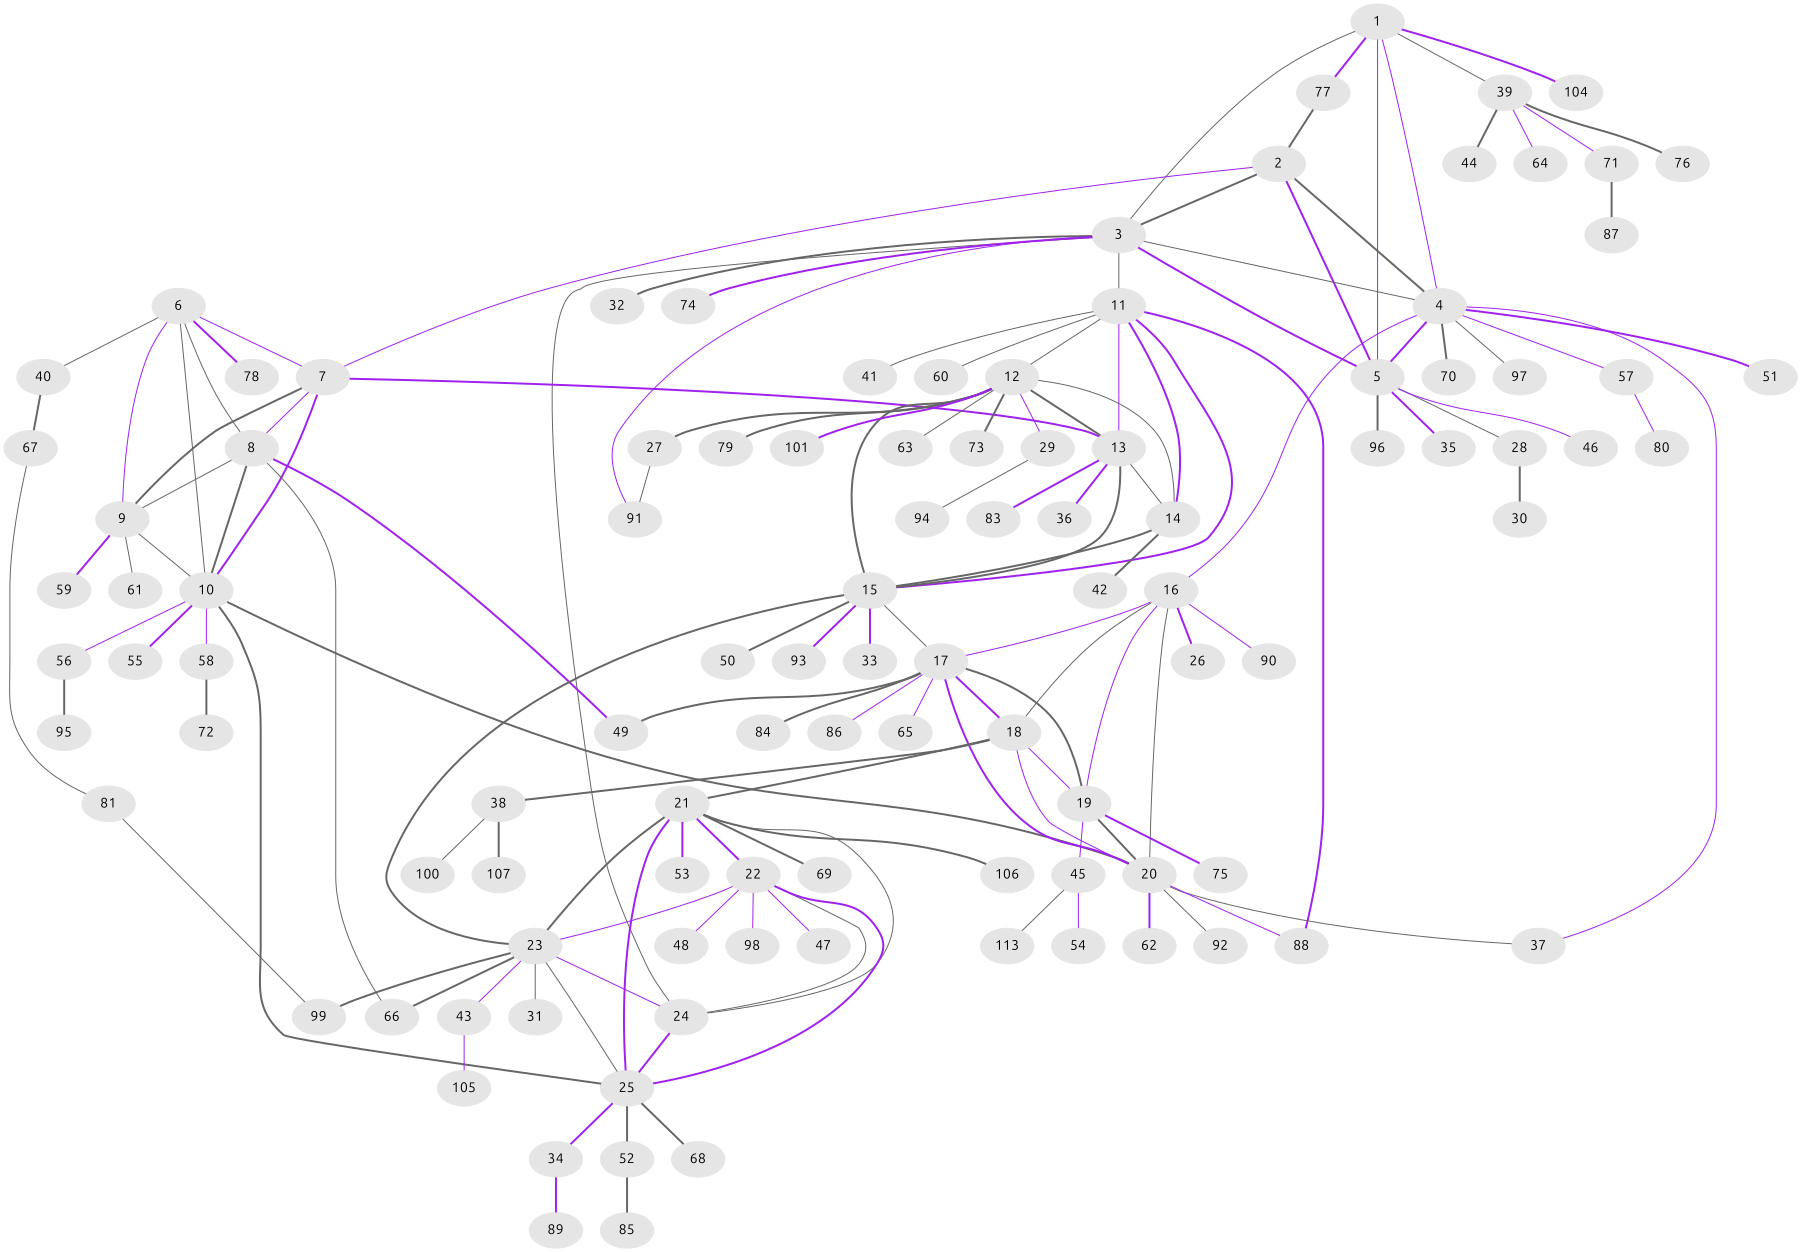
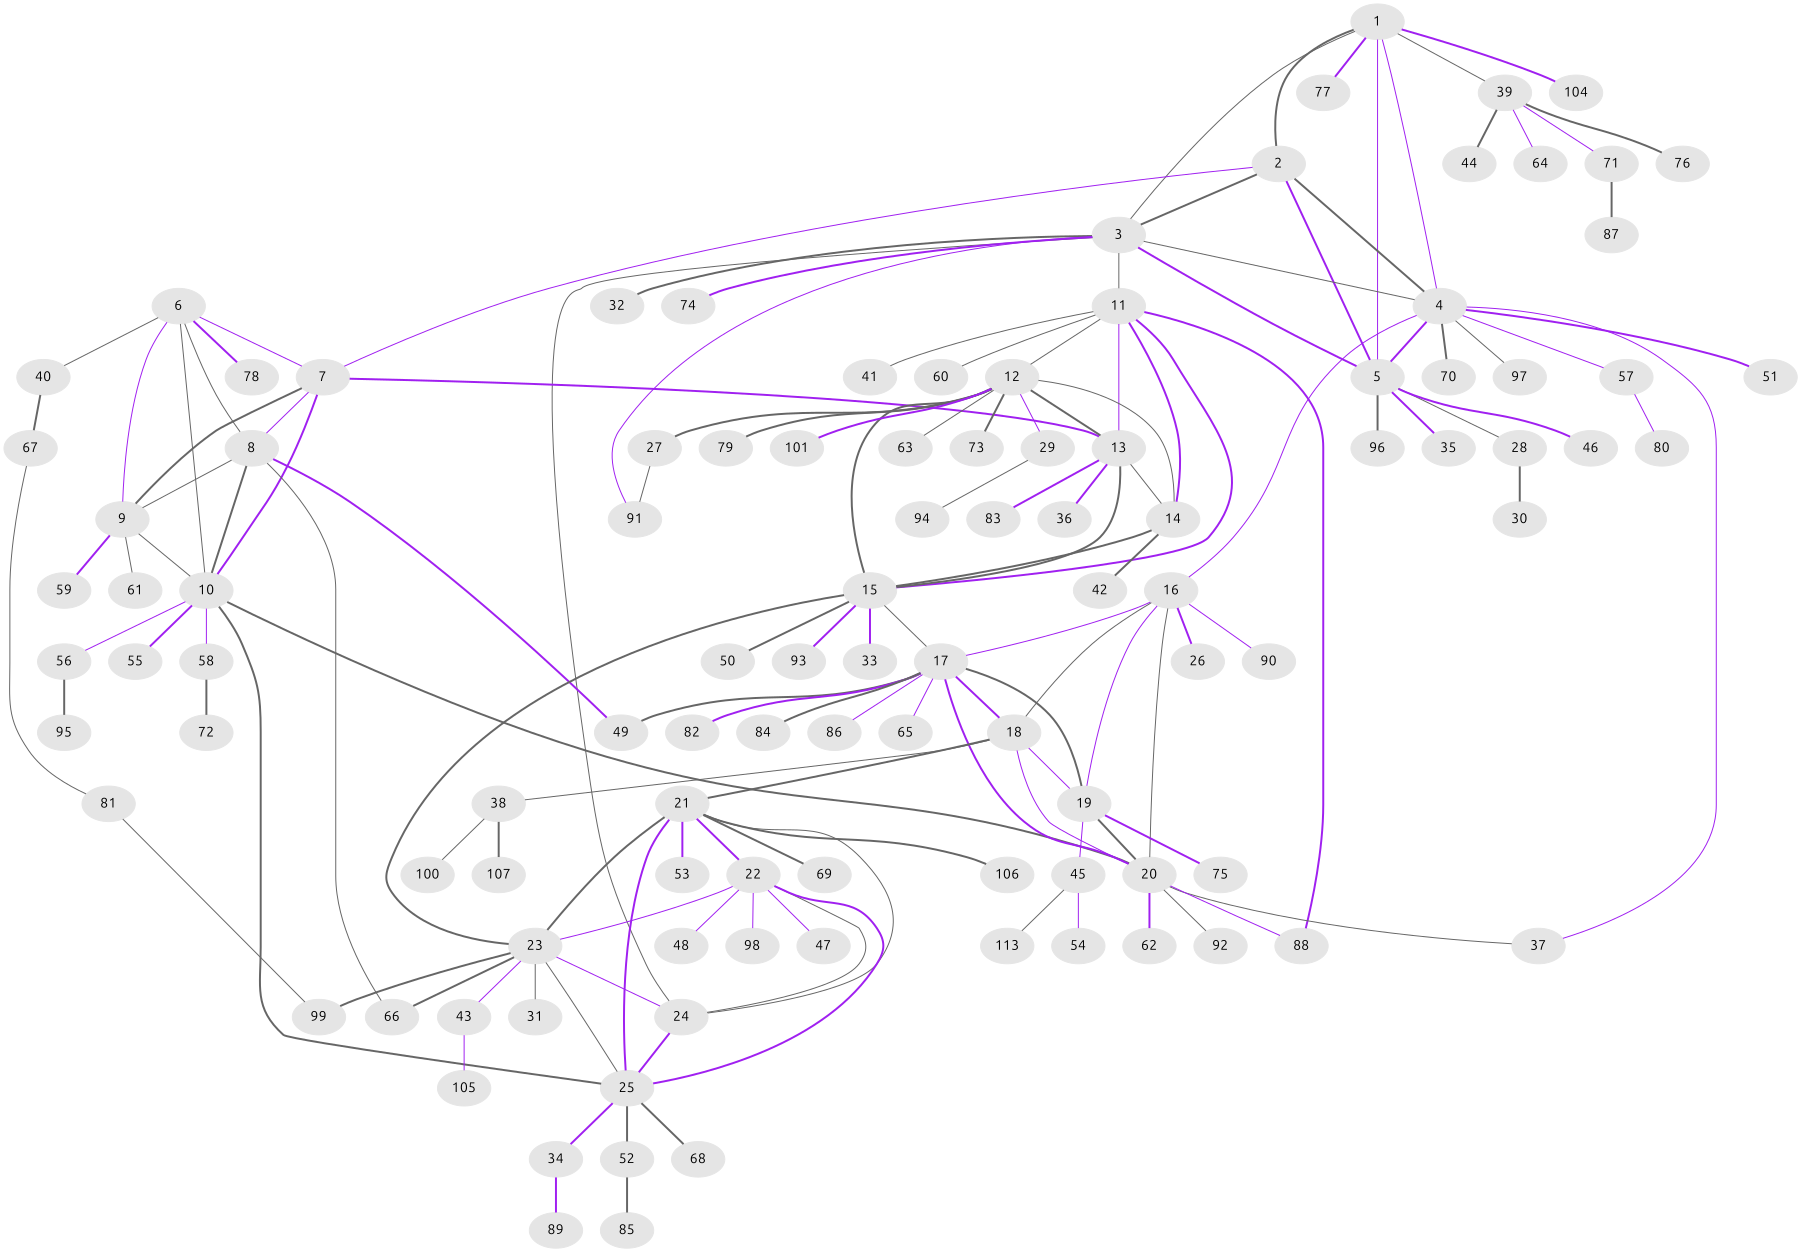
  graph {
    fontname=Ubuntu
    node [color=gray90 fontname=Ubuntu style=filled]
    edge [color=gray40 fontname=Ubuntu style=bold]
    1
    2
    3
    4
    5
    39
    77
    104
    7
    11
    24
    32
    74
    91
    16
    37
    51
    57
    70
    97
    28
    35
    46
    96
    44
    64
    71
    76
    8
    9
    10
    13
    12
    14
    15
    41
    60
    88
    25
    20
    17
    18
    19
    26
    90
    80
    30
    6
    40
    78
    49
    66
    59
    61
    55
    56
    58
    67
    36
    83
    62
    92
    34
    52
    68
    95
    72
    27
    29
    63
    73
    79
    101
    42
    23
    33
    50
    93
    94
    65
+   82
    84
    86
    31
    43
    99
    21
    38
    45
    75
    22
    53
    69
    106
    100
    n96 [label=107]
    54
    n98 [label=113]
    47
    48
    98
    105
    89
    85
    87
    81
-   77 -- 2
+   1 -- 2
    1 -- 3 [style=solid]
    1 -- 4 [color=purple style=solid]
    1 -- 5 [color=purple style=solid]
    1 -- 39 [style=solid]
    1 -- 77 [color=purple]
    1 -- 104 [color=purple]
    2 -- 3
    2 -- 4
    2 -- 5 [color=purple]
    2 -- 7 [color=purple style=solid]
    3 -- 4 [style=solid]
    3 -- 5 [color=purple]
    3 -- 11 [style=solid]
    3 -- 24 [style=solid]
    3 -- 32
    3 -- 74 [color=purple]
    3 -- 91 [color=purple style=solid]
    4 -- 5 [color=purple]
    4 -- 16 [color=purple style=solid]
    4 -- 37 [color=purple style=solid]
    4 -- 51 [color=purple]
    4 -- 57 [color=purple style=solid]
    4 -- 70
    4 -- 97 [style=solid]
    5 -- 28 [style=solid]
    5 -- 35 [color=purple]
-   5 -- 46 [color=purple style=solid]
+   5 -- 46 [color=purple]
    5 -- 96
    39 -- 44
    39 -- 64 [color=purple style=solid]
    39 -- 71 [color=purple style=solid]
    39 -- 76
    7 -- 8 [color=purple style=solid]
    7 -- 9
    7 -- 10 [color=purple]
    7 -- 13 [color=purple]
    11 -- 13 [color=purple style=solid]
    11 -- 12 [style=solid]
    11 -- 14 [color=purple]
    11 -- 15 [color=purple]
    11 -- 41 [style=solid]
    11 -- 60 [style=solid]
    11 -- 88 [color=purple]
    24 -- 25 [color=purple]
    16 -- 20 [style=solid]
    16 -- 17 [color=purple style=solid]
    16 -- 18 [style=solid]
    16 -- 19 [color=purple style=solid]
    16 -- 26 [color=purple]
    16 -- 90 [color=purple style=solid]
    57 -- 80 [color=purple style=solid]
    28 -- 30
    71 -- 87
    8 -- 9 [style=solid]
    8 -- 10
    8 -- 49 [color=purple]
    8 -- 66 [style=solid]
    9 -- 10 [style=solid]
    9 -- 59 [color=purple]
    9 -- 61 [style=solid]
    10 -- 25
    10 -- 20
    10 -- 55 [color=purple]
    10 -- 56 [color=purple style=solid]
    10 -- 58 [color=purple style=solid]
    13 -- 14 [style=solid]
    13 -- 15
    13 -- 36 [color=purple]
    13 -- 83 [color=purple]
    12 -- 13
    12 -- 14 [style=solid]
    12 -- 15
    12 -- 27
    12 -- 29 [color=purple style=solid]
    12 -- 63 [style=solid]
    12 -- 73
    12 -- 79
    12 -- 101 [color=purple]
    14 -- 15
    14 -- 42
    15 -- 17 [style=solid]
    15 -- 23
    15 -- 33 [color=purple]
    15 -- 50
    15 -- 93 [color=purple]
    25 -- 34 [color=purple]
    25 -- 52
    25 -- 68
    20 -- 37 [style=solid]
    20 -- 88 [color=purple style=solid]
    20 -- 62 [color=purple]
    20 -- 92 [style=solid]
    17 -- 20 [color=purple]
    17 -- 18 [color=purple]
    17 -- 19
    17 -- 49
    17 -- 65 [color=purple style=solid]
+   17 -- 82 [color=purple]
    17 -- 84
    17 -- 86 [color=purple style=solid]
    18 -- 20 [color=purple style=solid]
    18 -- 19 [color=purple style=solid]
    18 -- 21
-   18 -- 38
+   18 -- 38 [style=solid]
    19 -- 20
    19 -- 45 [color=purple style=solid]
    19 -- 75 [color=purple]
    6 -- 7 [color=purple style=solid]
    6 -- 8 [style=solid]
    6 -- 9 [color=purple style=solid]
    6 -- 10 [style=solid]
    6 -- 40 [style=solid]
    6 -- 78 [color=purple]
    40 -- 67
    56 -- 95
    58 -- 72
    67 -- 81 [style=solid]
    34 -- 89 [color=purple]
    52 -- 85
    27 -- 91 [style=solid]
    29 -- 94 [style=solid]
    23 -- 24 [color=purple style=solid]
    23 -- 25 [style=solid]
    23 -- 66
    23 -- 31 [style=solid]
    23 -- 43 [color=purple style=solid]
    23 -- 99
    43 -- 105 [color=purple style=solid]
    21 -- 24 [style=solid]
    21 -- 25 [color=purple]
    21 -- 23
    21 -- 22 [color=purple]
    21 -- 53 [color=purple]
    21 -- 69
    21 -- 106
    38 -- 100 [style=solid]
    38 -- n96
    45 -- 54 [color=purple style=solid]
    45 -- n98 [style=solid]
    22 -- 24 [style=solid]
    22 -- 25 [color=purple]
    22 -- 23 [color=purple style=solid]
    22 -- 47 [color=purple style=solid]
    22 -- 48 [color=purple style=solid]
    22 -- 98 [color=purple style=solid]
    81 -- 99 [style=solid]
  }
